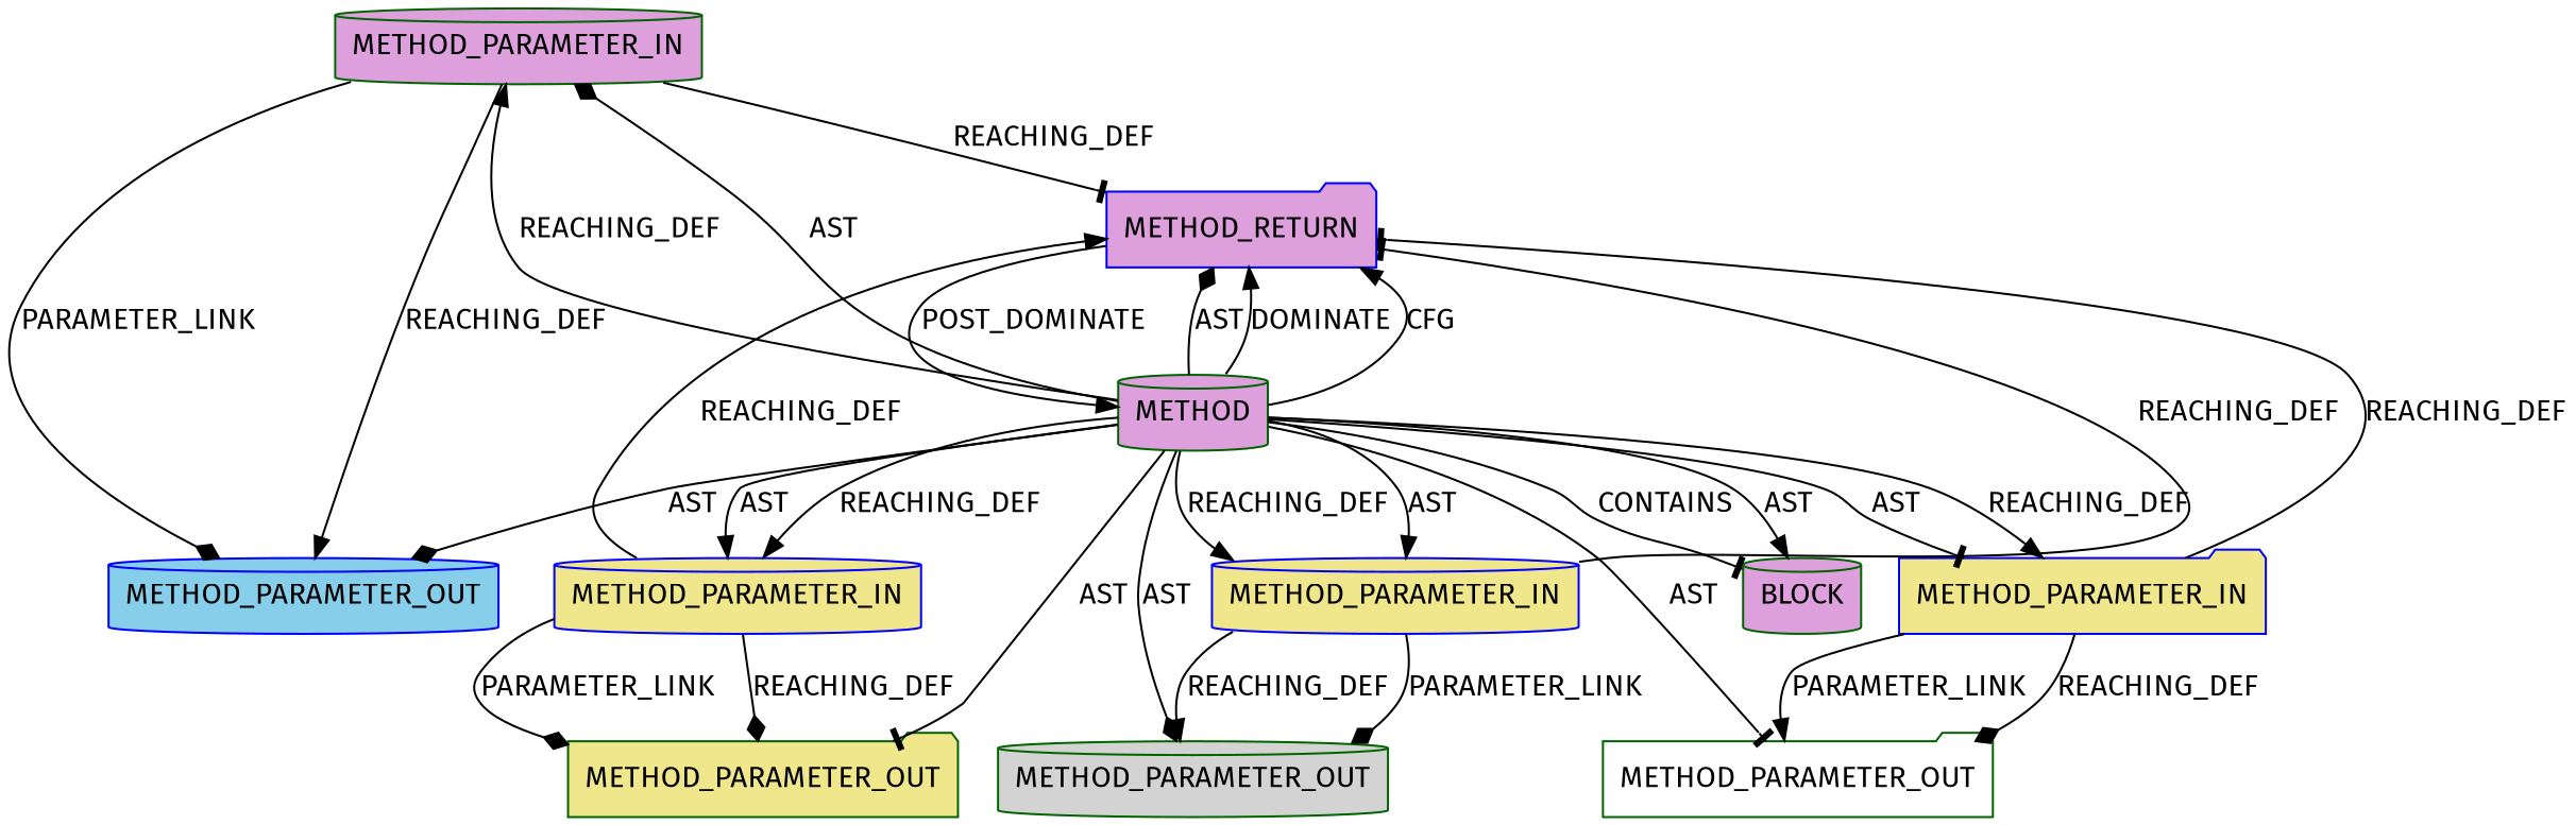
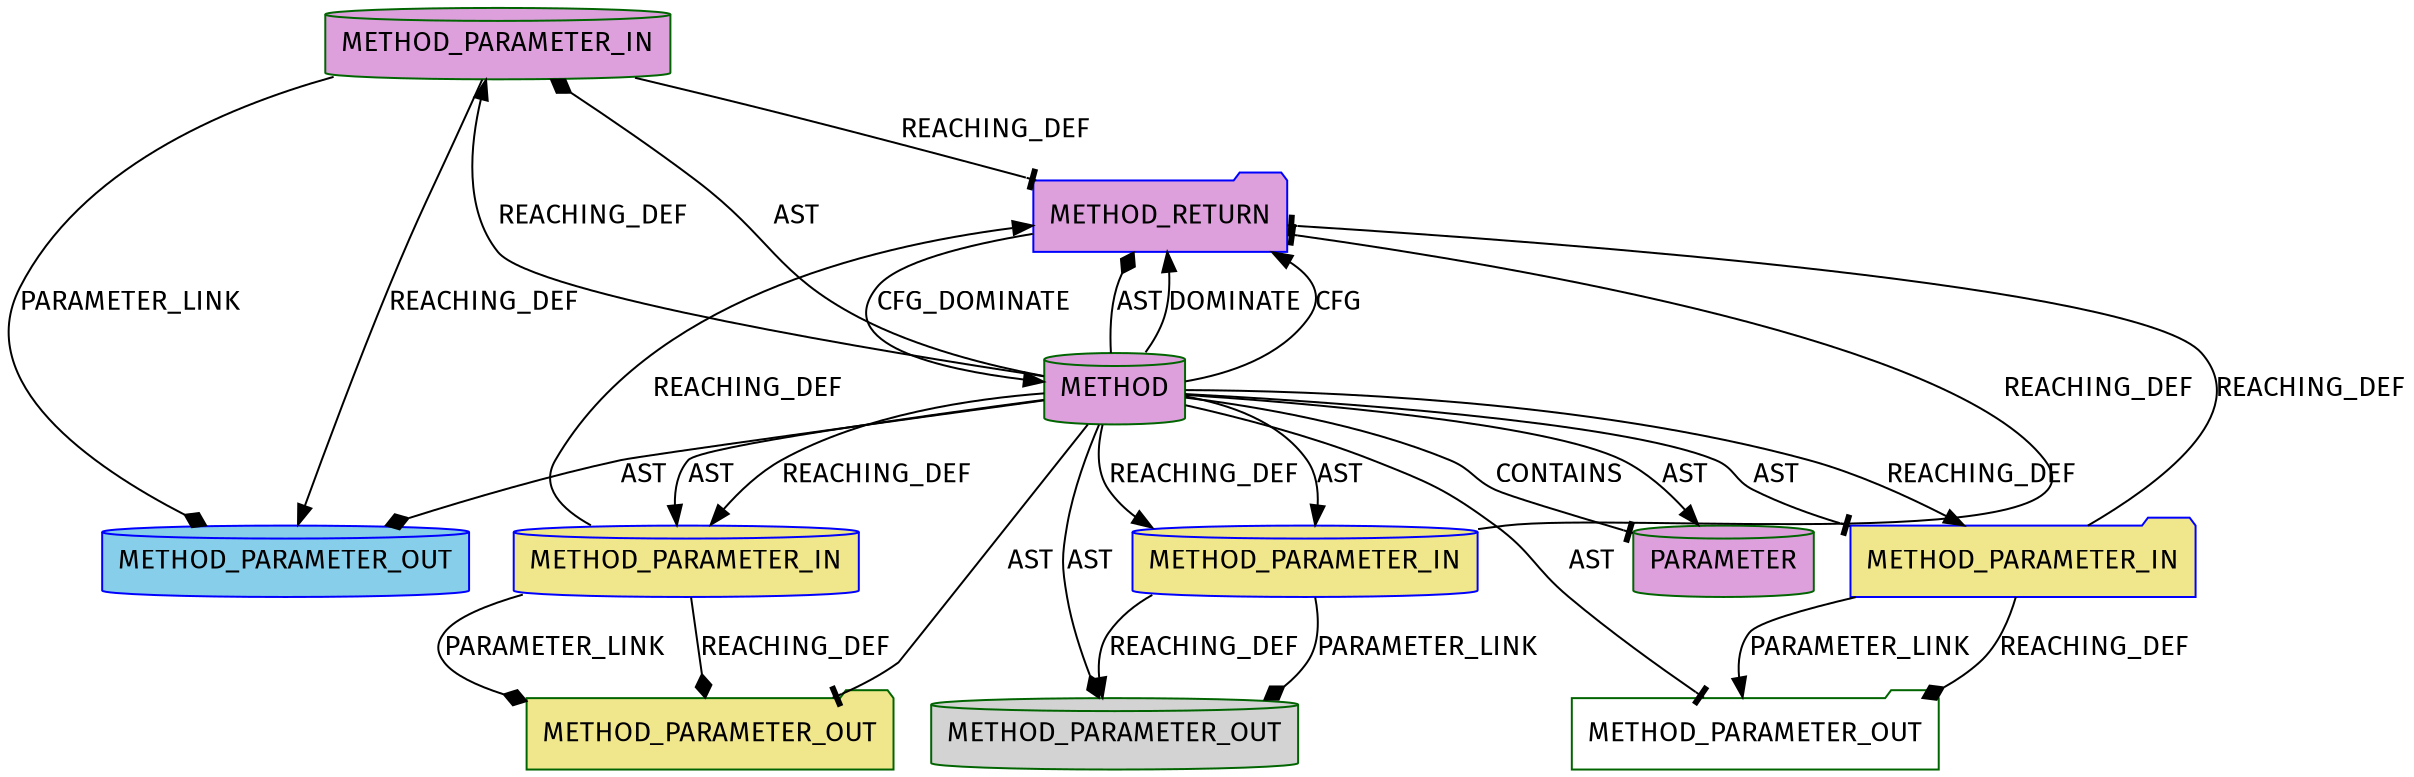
  digraph {
    fontname="Fira Sans"
    node [CODE=p3 EVALUATION_STRATEGY=BY_VALUE IS_VARIADIC=false ORDER=2 TYPE_FULL_NAME=ANY color=darkgreen fillcolor=plum fontname="Fira Sans" shape=cylinder style=filled]
    edge [arrowhead=normal fontname="Fira Sans"]
    n1 [INDEX=3 NAME=p3 ORDER=3 label=METHOD_PARAMETER_IN]
    n2 [CODE=RET color=blue label=METHOD_RETURN shape=folder IS_VARIADIC=""]
    n3 [INDEX=3 NAME=p3 ORDER=3 color=blue fillcolor=skyblue label=METHOD_PARAMETER_OUT]
    n4 [AST_PARENT_FULL_NAME="<global>" AST_PARENT_TYPE=NAMESPACE_BLOCK CODE="<empty>" FILENAME="<empty>" FULL_NAME=ceph_decode_entity_addrvec IS_EXTERNAL=true NAME=ceph_decode_entity_addrvec ORDER=0 label=METHOD EVALUATION_STRATEGY="" IS_VARIADIC="" TYPE_FULL_NAME=""]
    n5 [CODE=p1 INDEX=1 NAME=p1 ORDER=1 fillcolor=khaki label=METHOD_PARAMETER_OUT shape=folder]
    n6 [CODE=p2 INDEX=2 NAME=p2 color=blue fillcolor=khaki label=METHOD_PARAMETER_IN]
    n7 [CODE=p2 INDEX=2 NAME=p2 fillcolor=lightgrey label=METHOD_PARAMETER_OUT]
    n8 [CODE=p4 INDEX=4 NAME=p4 ORDER=4 color=blue fillcolor=khaki label=METHOD_PARAMETER_IN shape=folder]
    n9 [CODE=p4 INDEX=4 NAME=p4 ORDER=4 fillcolor=white label=METHOD_PARAMETER_OUT shape=folder]
-   n10 [ARGUMENT_INDEX=1 CODE="<empty>" ORDER=1 label=BLOCK EVALUATION_STRATEGY="" IS_VARIADIC=""]
+   n10 [ARGUMENT_INDEX=1 CODE="<empty>" ORDER=1 label=PARAMETER EVALUATION_STRATEGY="" IS_VARIADIC=""]
    n11 [CODE=p1 INDEX=1 NAME=p1 ORDER=1 color=blue fillcolor=khaki label=METHOD_PARAMETER_IN]
    n1 -> n2 [VARIABLE=p3 arrowhead=tee label=REACHING_DEF]
    n1 -> n3 [arrowhead=diamond label=PARAMETER_LINK]
    n1 -> n3 [VARIABLE=p3 label=REACHING_DEF]
-   n2 -> n4 [label=POST_DOMINATE]
+   n2 -> n4 [label=CFG_DOMINATE]
    n4 -> n1 [arrowhead=diamond label=AST]
    n4 -> n1 [label=REACHING_DEF]
    n4 -> n2 [arrowhead=diamond label=AST]
    n4 -> n2 [label=DOMINATE]
    n4 -> n2 [label=CFG]
    n4 -> n3 [arrowhead=diamond label=AST]
    n4 -> n5 [arrowhead=tee label=AST]
    n4 -> n6 [label=AST]
    n4 -> n6 [label=REACHING_DEF]
    n4 -> n7 [arrowhead=diamond label=AST]
    n4 -> n8 [label=REACHING_DEF]
    n4 -> n8 [arrowhead=tee label=AST]
    n4 -> n9 [arrowhead=tee label=AST]
    n4 -> n10 [arrowhead=tee label=CONTAINS]
    n4 -> n10 [label=AST]
    n4 -> n11 [label=AST]
    n4 -> n11 [label=REACHING_DEF]
    n6 -> n2 [VARIABLE=p2 arrowhead=tee label=REACHING_DEF]
    n6 -> n7 [arrowhead=diamond label=PARAMETER_LINK]
    n6 -> n7 [VARIABLE=p2 label=REACHING_DEF]
    n8 -> n2 [VARIABLE=p4 arrowhead=tee label=REACHING_DEF]
    n8 -> n9 [VARIABLE=p4 arrowhead=diamond label=REACHING_DEF]
    n8 -> n9 [label=PARAMETER_LINK]
    n11 -> n2 [VARIABLE=p1 label=REACHING_DEF]
    n11 -> n5 [arrowhead=diamond label=PARAMETER_LINK]
    n11 -> n5 [VARIABLE=p1 arrowhead=diamond label=REACHING_DEF]
  }
